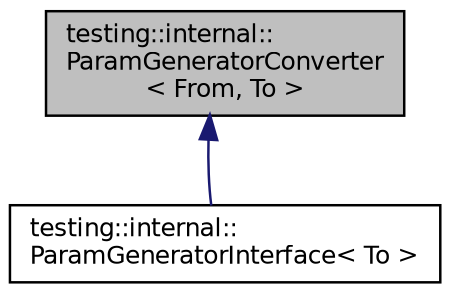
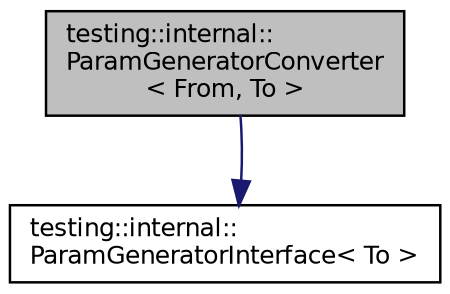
  digraph {
    node [color=black fontname=Helvetica fontsize=10 shape=record style=filled]
    n1 [fillcolor=grey75 fontcolor=black height=0.2 label="testing::internal::\lParamGeneratorConverter\l\< From, To \>" width=0.4]
    n2 [fillcolor=white height=0.2 label="testing::internal::\lParamGeneratorInterface\< To \>" width=0.4]
-   n1 -> n2 [color=midnightblue dir=back fontname=Helvetica fontsize=10 labelfontname=Helvetica labelfontsize=10 style=solid]
+   n2 -> n1 [color=midnightblue dir=back fontname=Helvetica fontsize=10 labelfontname=Helvetica labelfontsize=10 style=solid]
  }
